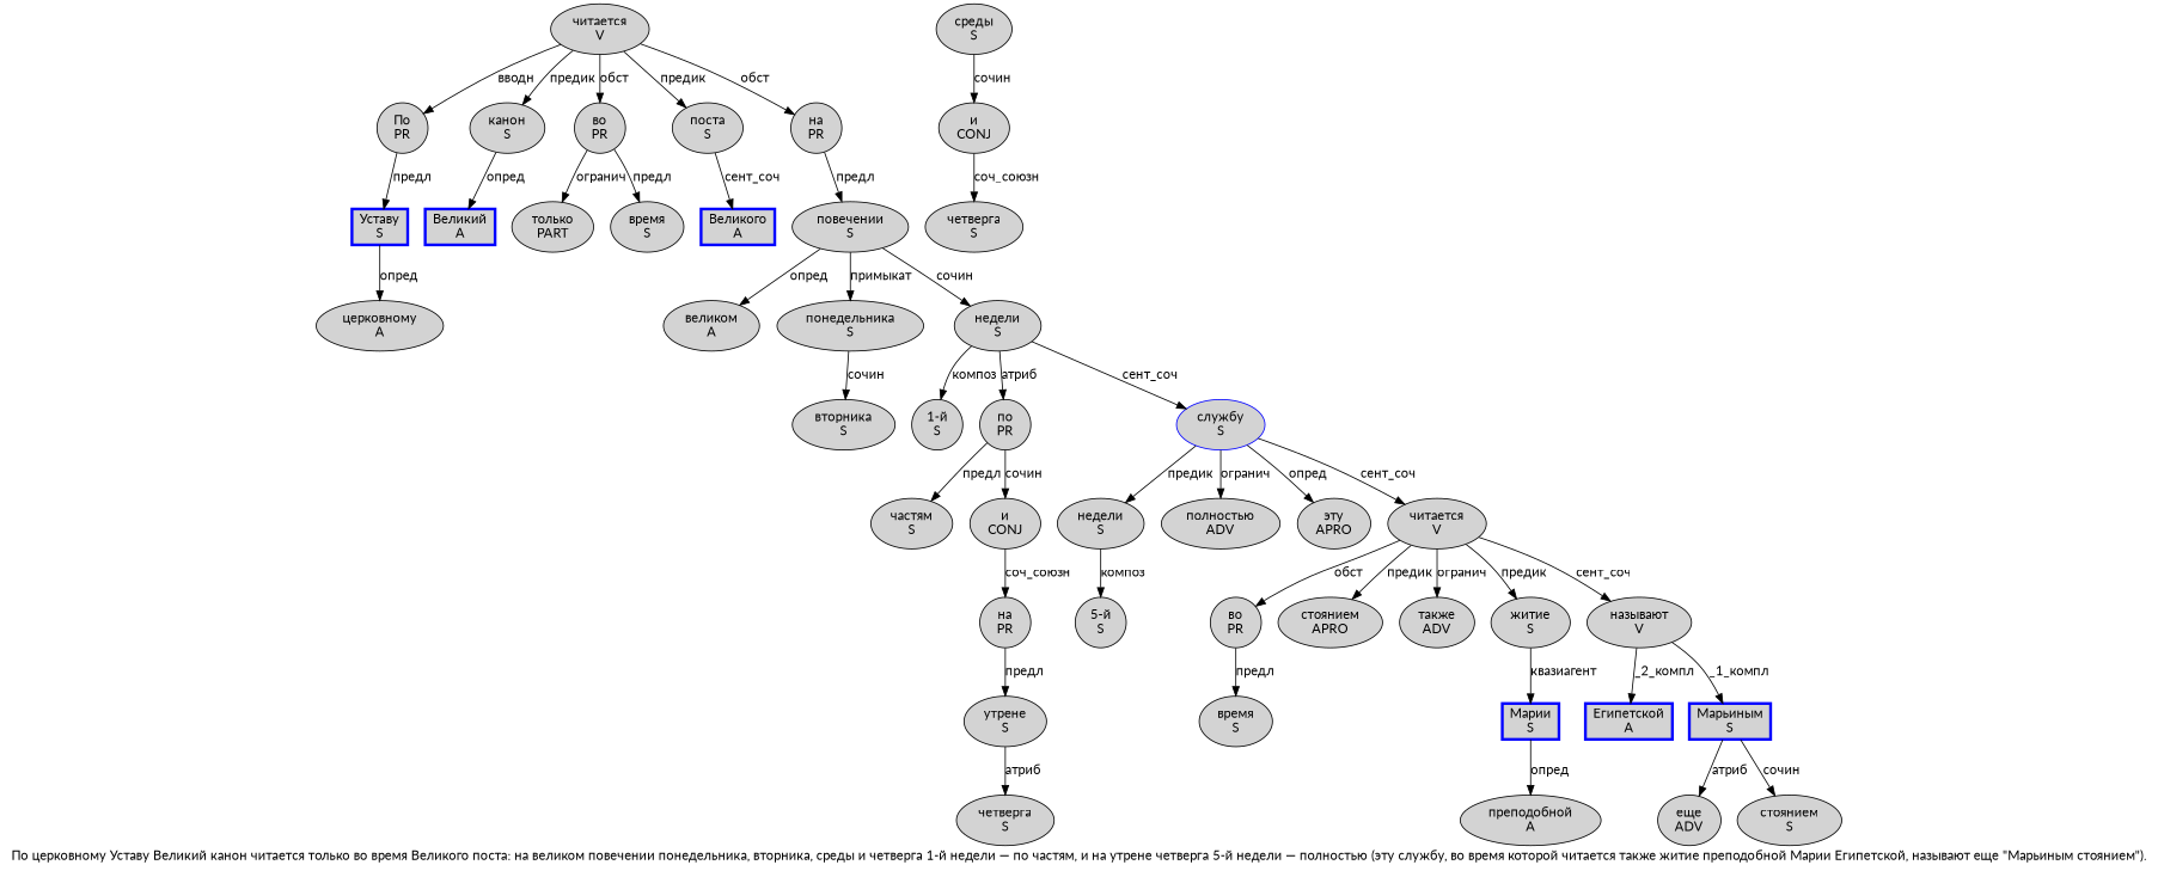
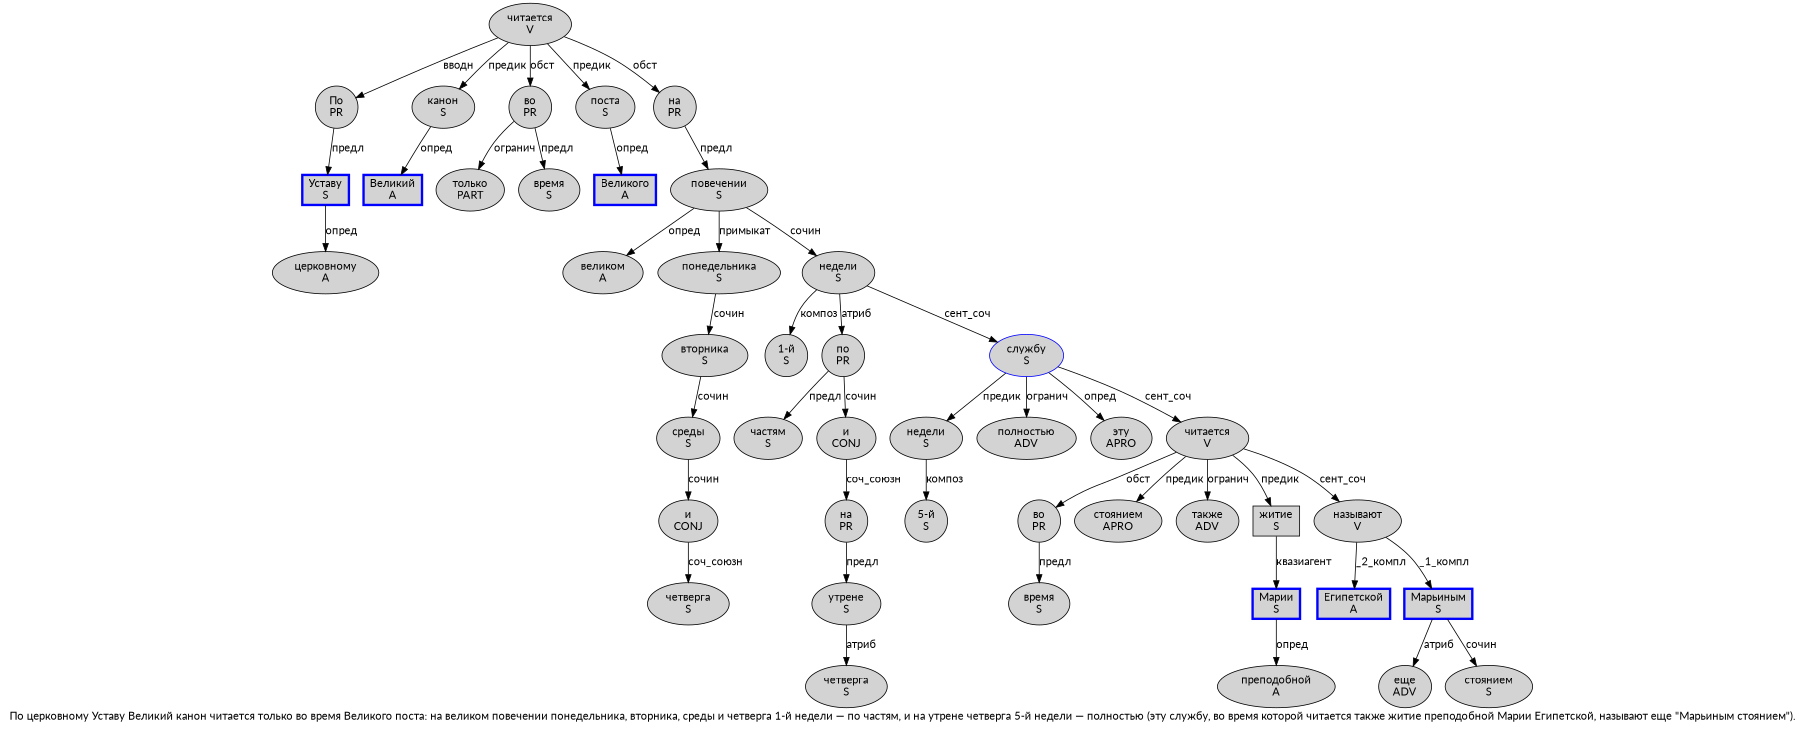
  digraph {
    fontname=Lato
    label="По церковному Уставу Великий канон читается только во время Великого поста: на великом повечении понедельника, вторника, среды и четверга 1-й недели — по частям, и на утрене четверга 5-й недели — полностью (эту службу, во время которой читается также житие преподобной Марии Египетской, называют еще \"Марьиным стоянием\")."
    node [fillcolor=lightgray fontname=Lato penwidth=1 shape=ellipse style=filled]
    edge [fontname=Lato]
    n1 [label="По\nPR"]
    n2 [color=blue label="Уставу\nS" penwidth=3 shape=box]
    n3 [label="церковному\nA"]
    n4 [color=blue label="Великий\nA" penwidth=3 shape=box]
    n5 [label="канон\nS"]
    n6 [label="читается\nV"]
    n7 [label="во\nPR"]
    n8 [label="поста\nS"]
    n9 [label="на\nPR"]
    n10 [label="только\nPART"]
    n11 [label="время\nS"]
    n12 [color=blue label="Великого\nA" penwidth=3 shape=box]
    n13 [label="повечении\nS"]
    n14 [label="великом\nA"]
    n15 [label="понедельника\nS"]
    n16 [label="недели\nS"]
    n17 [label="вторника\nS"]
    n18 [label="1-й\nS"]
    n19 [label="по\nPR"]
    n20 [color=blue label="службу\nS"]
    n21 [label="среды\nS"]
    n22 [label="и\nCONJ"]
    n23 [label="четверга\nS"]
    n24 [label="частям\nS"]
    n25 [label="и\nCONJ"]
    n26 [label="недели\nS"]
    n27 [label="полностью\nADV"]
    n28 [label="эту\nAPRO"]
    n29 [label="читается\nV"]
    n30 [label="на\nPR"]
    n31 [label="утрене\nS"]
    n32 [label="четверга\nS"]
    n33 [label="5-й\nS"]
    n34 [label="во\nPR"]
    n35 [label="стоянием\nAPRO"]
    n36 [label="также\nADV"]
-   n37 [label="житие\nS"]
+   n37 [label="житие\nS" shape=box]
    n38 [label="называют\nV"]
    n39 [label="время\nS"]
    n40 [color=blue label="Марии\nS" penwidth=3 shape=box]
    n41 [color=blue label="Египетской\nA" penwidth=3 shape=box]
    n42 [color=blue label="Марьиным\nS" penwidth=3 shape=box]
    n43 [label="преподобной\nA"]
    n44 [label="еще\nADV"]
    n45 [label="стоянием\nS"]
    n1 -> n2 [label="предл"]
    n2 -> n3 [label="опред"]
    n5 -> n4 [label="опред"]
    n6 -> n1 [label="вводн"]
    n6 -> n5 [label="предик"]
    n6 -> n7 [label="обст"]
    n6 -> n8 [label="предик"]
    n6 -> n9 [label="обст"]
    n7 -> n10 [label="огранич"]
    n7 -> n11 [label="предл"]
-   n8 -> n12 [label="сент_соч"]
+   n8 -> n12 [label="опред"]
    n9 -> n13 [label="предл"]
    n13 -> n14 [label="опред"]
    n13 -> n15 [label="примыкат"]
    n13 -> n16 [label="сочин"]
    n15 -> n17 [label="сочин"]
    n16 -> n18 [label="композ"]
    n16 -> n19 [label="атриб"]
    n16 -> n20 [label="сент_соч"]
+   n17 -> n21 [label="сочин"]
    n19 -> n24 [label="предл"]
    n19 -> n25 [label="сочин"]
    n20 -> n26 [label="предик"]
    n20 -> n27 [label="огранич"]
    n20 -> n28 [label="опред"]
    n20 -> n29 [label="сент_соч"]
    n21 -> n22 [label="сочин"]
    n22 -> n23 [label="соч_союзн"]
    n25 -> n30 [label="соч_союзн"]
    n26 -> n33 [label="композ"]
    n29 -> n34 [label="обст"]
    n29 -> n35 [label="предик"]
    n29 -> n36 [label="огранич"]
    n29 -> n37 [label="предик"]
    n29 -> n38 [label="сент_соч"]
    n30 -> n31 [label="предл"]
    n31 -> n32 [label="атриб"]
    n34 -> n39 [label="предл"]
    n37 -> n40 [label="квазиагент"]
    n38 -> n41 [label="_2_компл"]
    n38 -> n42 [label="_1_компл"]
    n40 -> n43 [label="опред"]
    n42 -> n44 [label="атриб"]
    n42 -> n45 [label="сочин"]
  }
